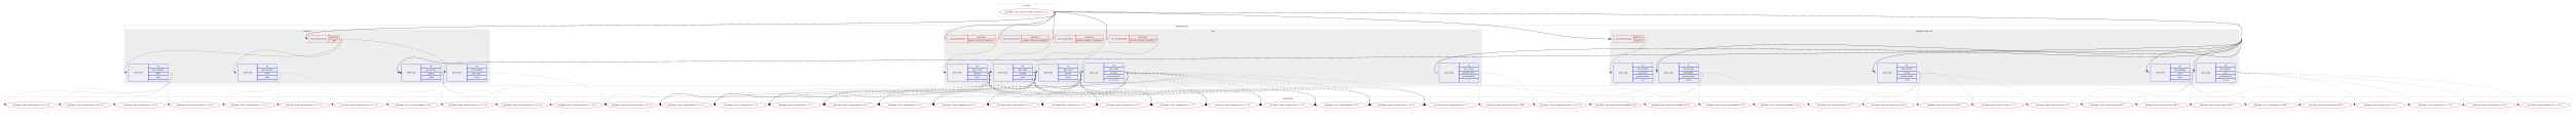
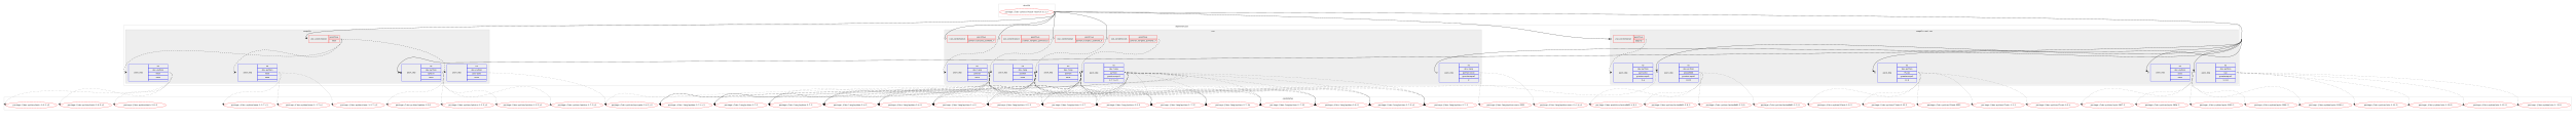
  digraph {
    compound=true
    concentrate=true
    fontname="JetBrains Mono"
    fontsize=10
    newrank=true
    rankdir=TB
    ranksep=1.5
    node [color=red fontname="JetBrains Mono" fontsize=10]
    edge [arrowhead=vee fontname="JetBrains Mono" headport=w style=dotted tailport=e weight=100]
    n1 [label="portage://dev-python/flask-restful-0.3.7" width=4]
    n2 [color=blue label=<<TABLE BORDER="0" CELLBORDER="1" CELLSPACING="0" CELLPADDING="4" WIDTH="220"><TR><TD ROWSPAN="6" CELLPADDING="30">pack_dep</TD></TR><TR><TD WIDTH="110">no</TD></TR><TR><TD>dev-python</TD></TR><TR><TD>mock</TD></TR><TR><TD>none</TD></TR><TR><TD></TD></TR></TABLE>> shape=none]
    n3 [color=blue label=<<TABLE BORDER="0" CELLBORDER="1" CELLSPACING="0" CELLPADDING="4" WIDTH="220"><TR><TD ROWSPAN="6" CELLPADDING="30">pack_dep</TD></TR><TR><TD WIDTH="110">no</TD></TR><TR><TD>dev-python</TD></TR><TR><TD>pycrypto</TD></TR><TR><TD>none</TD></TR><TR><TD></TD></TR></TABLE>> shape=none]
    n4 [color=blue label=<<TABLE BORDER="0" CELLBORDER="1" CELLSPACING="0" CELLPADDING="4" WIDTH="220"><TR><TD ROWSPAN="6" CELLPADDING="30">pack_dep</TD></TR><TR><TD WIDTH="110">no</TD></TR><TR><TD>dev-python</TD></TR><TR><TD>nose</TD></TR><TR><TD>none</TD></TR><TR><TD></TD></TR></TABLE>> shape=none]
    n5 [label=<<TABLE BORDER="0" CELLBORDER="1" CELLSPACING="0" CELLPADDING="4"><TR><TD ROWSPAN="3" CELLPADDING="10">use_conditional</TD></TR><TR><TD>positive</TD></TR><TR><TD>test</TD></TR></TABLE>> shape=none]
    n6 [color=blue label=<<TABLE BORDER="0" CELLBORDER="1" CELLSPACING="0" CELLPADDING="4" WIDTH="220"><TR><TD ROWSPAN="6" CELLPADDING="30">pack_dep</TD></TR><TR><TD WIDTH="110">no</TD></TR><TR><TD>dev-python</TD></TR><TR><TD>sphinx</TD></TR><TR><TD>none</TD></TR><TR><TD></TD></TR></TABLE>> shape=none]
    n7 [color=blue label=<<TABLE BORDER="0" CELLBORDER="1" CELLSPACING="0" CELLPADDING="4" WIDTH="220"><TR><TD ROWSPAN="6" CELLPADDING="30">pack_dep</TD></TR><TR><TD WIDTH="110">no</TD></TR><TR><TD>dev-python</TD></TR><TR><TD>pycrypto</TD></TR><TR><TD>greaterequal</TD></TR><TR><TD>2.6</TD></TR></TABLE>> shape=none]
    n8 [label=<<TABLE BORDER="0" CELLBORDER="1" CELLSPACING="0" CELLPADDING="4"><TR><TD ROWSPAN="3" CELLPADDING="10">use_conditional</TD></TR><TR><TD>positive</TD></TR><TR><TD>paging</TD></TR></TABLE>> shape=none]
    n9 [color=blue label=<<TABLE BORDER="0" CELLBORDER="1" CELLSPACING="0" CELLPADDING="4" WIDTH="220"><TR><TD ROWSPAN="6" CELLPADDING="30">pack_dep</TD></TR><TR><TD WIDTH="110">no</TD></TR><TR><TD>dev-python</TD></TR><TR><TD>aniso8601</TD></TR><TR><TD>greaterequal</TD></TR><TR><TD>0.82</TD></TR></TABLE>> shape=none]
    n10 [color=blue label=<<TABLE BORDER="0" CELLBORDER="1" CELLSPACING="0" CELLPADDING="4" WIDTH="220"><TR><TD ROWSPAN="6" CELLPADDING="30">pack_dep</TD></TR><TR><TD WIDTH="110">no</TD></TR><TR><TD>dev-python</TD></TR><TR><TD>flask</TD></TR><TR><TD>greaterequal</TD></TR><TR><TD>0.8</TD></TR></TABLE>> shape=none]
    n11 [color=blue label=<<TABLE BORDER="0" CELLBORDER="1" CELLSPACING="0" CELLPADDING="4" WIDTH="220"><TR><TD ROWSPAN="6" CELLPADDING="30">pack_dep</TD></TR><TR><TD WIDTH="110">no</TD></TR><TR><TD>dev-python</TD></TR><TR><TD>pytz</TD></TR><TR><TD>none</TD></TR><TR><TD></TD></TR></TABLE>> shape=none]
    n12 [color=blue label=<<TABLE BORDER="0" CELLBORDER="1" CELLSPACING="0" CELLPADDING="4" WIDTH="220"><TR><TD ROWSPAN="6" CELLPADDING="30">pack_dep</TD></TR><TR><TD WIDTH="110">no</TD></TR><TR><TD>dev-python</TD></TR><TR><TD>six</TD></TR><TR><TD>greaterequal</TD></TR><TR><TD>1.3.0</TD></TR></TABLE>> shape=none]
    n13 [color=blue label=<<TABLE BORDER="0" CELLBORDER="1" CELLSPACING="0" CELLPADDING="4" WIDTH="220"><TR><TD ROWSPAN="6" CELLPADDING="30">pack_dep</TD></TR><TR><TD WIDTH="110">no</TD></TR><TR><TD>dev-lang</TD></TR><TR><TD>python</TD></TR><TR><TD>greaterequal</TD></TR><TR><TD>2.7.5-r2</TD></TR></TABLE>> shape=none]
    n14 [label=<<TABLE BORDER="0" CELLBORDER="1" CELLSPACING="0" CELLPADDING="4"><TR><TD ROWSPAN="3" CELLPADDING="10">use_conditional</TD></TR><TR><TD>positive</TD></TR><TR><TD>python_targets_python2_7</TD></TR></TABLE>> shape=none]
    n15 [color=blue label=<<TABLE BORDER="0" CELLBORDER="1" CELLSPACING="0" CELLPADDING="4" WIDTH="220"><TR><TD ROWSPAN="6" CELLPADDING="30">pack_dep</TD></TR><TR><TD WIDTH="110">no</TD></TR><TR><TD>dev-lang</TD></TR><TR><TD>python</TD></TR><TR><TD>none</TD></TR><TR><TD></TD></TR></TABLE>> shape=none]
    n16 [label=<<TABLE BORDER="0" CELLBORDER="1" CELLSPACING="0" CELLPADDING="4"><TR><TD ROWSPAN="3" CELLPADDING="10">use_conditional</TD></TR><TR><TD>positive</TD></TR><TR><TD>python_targets_python3_5</TD></TR></TABLE>> shape=none]
    n17 [color=blue label=<<TABLE BORDER="0" CELLBORDER="1" CELLSPACING="0" CELLPADDING="4" WIDTH="220"><TR><TD ROWSPAN="6" CELLPADDING="30">pack_dep</TD></TR><TR><TD WIDTH="110">no</TD></TR><TR><TD>dev-lang</TD></TR><TR><TD>python</TD></TR><TR><TD>none</TD></TR><TR><TD></TD></TR></TABLE>> shape=none]
    n18 [label=<<TABLE BORDER="0" CELLBORDER="1" CELLSPACING="0" CELLPADDING="4"><TR><TD ROWSPAN="3" CELLPADDING="10">use_conditional</TD></TR><TR><TD>positive</TD></TR><TR><TD>python_targets_python3_6</TD></TR></TABLE>> shape=none]
    n19 [color=blue label=<<TABLE BORDER="0" CELLBORDER="1" CELLSPACING="0" CELLPADDING="4" WIDTH="220"><TR><TD ROWSPAN="6" CELLPADDING="30">pack_dep</TD></TR><TR><TD WIDTH="110">no</TD></TR><TR><TD>dev-lang</TD></TR><TR><TD>python</TD></TR><TR><TD>none</TD></TR><TR><TD></TD></TR></TABLE>> shape=none]
    n20 [label=<<TABLE BORDER="0" CELLBORDER="1" CELLSPACING="0" CELLPADDING="4"><TR><TD ROWSPAN="3" CELLPADDING="10">use_conditional</TD></TR><TR><TD>positive</TD></TR><TR><TD>python_targets_python3_7</TD></TR></TABLE>> shape=none]
    n21 [color=blue label=<<TABLE BORDER="0" CELLBORDER="1" CELLSPACING="0" CELLPADDING="4" WIDTH="220"><TR><TD ROWSPAN="6" CELLPADDING="30">pack_dep</TD></TR><TR><TD WIDTH="110">no</TD></TR><TR><TD>dev-lang</TD></TR><TR><TD>python-exec</TD></TR><TR><TD>greaterequal</TD></TR><TR><TD>2</TD></TR></TABLE>> shape=none]
    n22 [label="portage://dev-python/mock-1.0.1-r2" width=4]
-   n23 [label="portage://dev-python/mock-1.3.0-r2" width=4]
    n24 [label="portage://dev-python/mock-3.0.0" width=4]
    n25 [label="portage://dev-python/mock-3.0.5-r1" width=4]
    n26 [label="portage://dev-python/nose-1.3.7-r1" width=4]
    n27 [label="portage://dev-python/nose-1.3.7-r3" width=4]
    n28 [label="portage://dev-python/nose-1.3.7-r4" width=4]
    n29 [label="portage://dev-python/pycrypto-2.6.1-r2" width=4]
    n30 [label="portage://dev-python/sphinx-1.2.2-r1" width=4]
    n31 [label="portage://dev-python/sphinx-1.2.3-r1" width=4]
    n32 [label="portage://dev-python/sphinx-1.7.5-r1" width=4]
    n33 [label="portage://dev-python/sphinx-2.0.1" width=4]
    n34 [label="portage://dev-python/aniso8601-1.3.0" width=4]
    n35 [label="portage://dev-python/aniso8601-3.0.0" width=4]
    n36 [label="portage://dev-python/aniso8601-3.0.2" width=4]
    n37 [label="portage://dev-positive/aniso8601-4.0.1" width=4]
    n38 [label="portage://dev-python/flask-0.12.2" width=4]
    n39 [label="portage://dev-python/flask-1.0.2" width=4]
    n40 [label="portage://dev-python/flask-1.0.4" width=4]
    n41 [label="portage://dev-python/flask-1.1.1" width=4]
    n42 [label="portage://dev-python/flask-9999" width=4]
    n43 [label="portage://dev-python/pytz-2016.3" width=4]
    n44 [label="portage://dev-python/pytz-2017.2" width=4]
    n45 [label="portage://dev-python/pytz-2018.4" width=4]
    n46 [label="portage://dev-python/pytz-2018.9" width=4]
    n47 [label="portage://dev-python/pytz-2019.3" width=4]
    n48 [label="portage://dev-python/six-1.10.0" width=4]
    n49 [label="portage://dev-python/six-1.11.0" width=4]
    n50 [label="portage://dev-python/six-1.12.0" width=4]
    n51 [label="portage://dev-python/six-1.13.0" width=4]
    n52 [label="portage://dev-lang/python-2.7.15" width=4]
    n53 [label="portage://dev-lang/python-2.7.16" width=4]
    n54 [label="portage://dev-lang/python-2.7.17" width=4]
    n55 [label="portage://dev-lang/python-3.5.5" width=4]
    n56 [label="portage://dev-lang/python-3.5.7" width=4]
    n57 [label="portage://dev-lang/python-3.5.9" width=4]
    n58 [label="portage://dev-lang/python-3.6.5" width=4]
    n59 [label="portage://dev-lang/python-3.6.8" width=4]
    n60 [label="portage://dev-lang/python-3.6.9" width=4]
    n61 [label="portage://dev-lang/python-3.7.2" width=4]
    n62 [label="portage://dev-lang/python-3.7.3" width=4]
    n63 [label="portage://dev-lang/python-3.7.4-r1" width=4]
    n64 [label="portage://dev-lang/python-3.7.5" width=4]
    n65 [label="portage://dev-lang/python-3.7.5-r1" width=4]
    n66 [label="portage://dev-lang/python-3.8.0" width=4]
    n67 [label="portage://dev-lang/python-exec-2.4.6-r1" width=4]
    n68 [label="portage://dev-lang/python-exec-9999" width=4]
    subgraph cluster_1 {
      color=gray
      label=<<i>ebuild</i>>
      rank=same
      n1
    }
    subgraph cluster_2 {
      color=gray
      label=<<i>dependencies</i>>
      subgraph cluster_3 {
        color=gray
        fillcolor="#eeeeee"
        label=<<i>compile</i>>
        style=filled
        subgraph sub_4 {
          color=gray
          fillcolor="#eeeeee"
          label=<<i>compile</i>>
          style=filled
          n5
          subgraph sub_5 {
            color=gray
            fillcolor="#eeeeee"
            label=<<i>compile</i>>
            style=filled
            n2
          }
          subgraph sub_6 {
            color=gray
            fillcolor="#eeeeee"
            label=<<i>compile</i>>
            style=filled
            n3
          }
          subgraph sub_7 {
            color=gray
            fillcolor="#eeeeee"
            label=<<i>compile</i>>
            style=filled
            n4
          }
        }
        subgraph sub_8 {
          color=gray
          fillcolor="#eeeeee"
          label=<<i>compile</i>>
          style=filled
          n6
        }
      }
      subgraph cluster_9 {
        color=gray
        fillcolor="#eeeeee"
        label=<<i>compile and run</i>>
        style=filled
        subgraph sub_10 {
          color=gray
          fillcolor="#eeeeee"
          label=<<i>compile and run</i>>
          style=filled
          n8
          subgraph sub_11 {
            color=gray
            fillcolor="#eeeeee"
            label=<<i>compile and run</i>>
            style=filled
            n7
          }
        }
        subgraph sub_12 {
          color=gray
          fillcolor="#eeeeee"
          label=<<i>compile and run</i>>
          style=filled
          n9
        }
        subgraph sub_13 {
          color=gray
          fillcolor="#eeeeee"
          label=<<i>compile and run</i>>
          style=filled
          n10
        }
        subgraph sub_14 {
          color=gray
          fillcolor="#eeeeee"
          label=<<i>compile and run</i>>
          style=filled
          n11
        }
        subgraph sub_15 {
          color=gray
          fillcolor="#eeeeee"
          label=<<i>compile and run</i>>
          style=filled
          n12
        }
      }
      subgraph cluster_16 {
        color=gray
        fillcolor="#eeeeee"
        label=<<i>run</i>>
        style=filled
        subgraph sub_17 {
          color=gray
          fillcolor="#eeeeee"
          label=<<i>run</i>>
          style=filled
          n14
          subgraph sub_18 {
            color=gray
            fillcolor="#eeeeee"
            label=<<i>run</i>>
            style=filled
            n13
          }
        }
        subgraph sub_19 {
          color=gray
          fillcolor="#eeeeee"
          label=<<i>run</i>>
          style=filled
          n16
          subgraph sub_20 {
            color=gray
            fillcolor="#eeeeee"
            label=<<i>run</i>>
            style=filled
            n15
          }
        }
        subgraph sub_21 {
          color=gray
          fillcolor="#eeeeee"
          label=<<i>run</i>>
          style=filled
          n18
          subgraph sub_22 {
            color=gray
            fillcolor="#eeeeee"
            label=<<i>run</i>>
            style=filled
            n17
          }
        }
        subgraph sub_23 {
          color=gray
          fillcolor="#eeeeee"
          label=<<i>run</i>>
          style=filled
          n20
          subgraph sub_24 {
            color=gray
            fillcolor="#eeeeee"
            label=<<i>run</i>>
            style=filled
            n19
          }
        }
        subgraph sub_25 {
          color=gray
          fillcolor="#eeeeee"
          label=<<i>run</i>>
          style=filled
          n21
        }
      }
    }
    subgraph cluster_26 {
      color=gray
      label=<<i>candidates</i>>
      rank=same
      subgraph sub_27 {
        color=black
        label=<<i>candidates</i>>
        nodesep=1
        rank=same
        n22
-       n23
        n24
        n25
      }
      subgraph sub_28 {
        color=black
        label=<<i>candidates</i>>
        nodesep=1
        rank=same
        n26
        n27
        n28
      }
      subgraph sub_29 {
        color=black
        label=<<i>candidates</i>>
        nodesep=1
        rank=same
        n29
      }
      subgraph sub_30 {
        color=black
        label=<<i>candidates</i>>
        nodesep=1
        rank=same
        n30
        n31
        n32
        n33
      }
      subgraph sub_31 {
        color=black
        label=<<i>candidates</i>>
        nodesep=1
        rank=same
        n29
      }
      subgraph sub_32 {
        color=black
        label=<<i>candidates</i>>
        nodesep=1
        rank=same
        n34
        n35
        n36
        n37
      }
      subgraph sub_33 {
        color=black
        label=<<i>candidates</i>>
        nodesep=1
        rank=same
        n38
        n39
        n40
        n41
        n42
      }
      subgraph sub_34 {
        color=black
        label=<<i>candidates</i>>
        nodesep=1
        rank=same
        n43
        n44
        n45
        n46
        n47
      }
      subgraph sub_35 {
        color=black
        label=<<i>candidates</i>>
        nodesep=1
        rank=same
        n48
        n49
        n50
        n51
      }
      subgraph sub_36 {
        color=black
        label=<<i>candidates</i>>
        nodesep=1
        rank=same
        n52
        n53
        n54
        n55
        n56
        n57
        n58
        n59
        n60
        n61
        n62
        n63
        n64
        n65
        n66
      }
      subgraph sub_37 {
        color=black
        label=<<i>candidates</i>>
        nodesep=1
        rank=same
        n52
        n53
        n54
        n55
        n56
        n57
        n58
        n59
        n60
        n61
        n62
        n63
        n64
        n65
        n66
      }
      subgraph sub_38 {
        color=black
        label=<<i>candidates</i>>
        nodesep=1
        rank=same
        n52
        n53
        n54
        n55
        n56
        n57
        n58
        n59
        n60
        n61
        n62
        n63
        n64
        n65
        n66
      }
      subgraph sub_39 {
        color=black
        label=<<i>candidates</i>>
        nodesep=1
        rank=same
        n52
        n53
        n54
        n55
        n56
        n57
        n58
        n59
        n60
        n61
        n62
        n63
        n64
        n65
        n66
      }
      subgraph sub_40 {
        color=black
        label=<<i>candidates</i>>
        nodesep=1
        rank=same
        n67
        n68
      }
    }
    n1 -> n5 [style=solid weight=20]
    n1 -> n6 [style=solid weight=20]
    n1 -> n8 [arrowhead=odotvee style=solid weight=20]
    n1 -> n9 [arrowhead=odotvee style=solid weight=20]
    n1 -> n10 [arrowhead=odotvee style=solid weight=20]
    n1 -> n11 [arrowhead=odotvee style=solid weight=20]
    n1 -> n12 [arrowhead=odotvee style=solid weight=20]
    n1 -> n14 [arrowhead=odot style=solid weight=20]
    n1 -> n16 [arrowhead=odot style=solid weight=20]
    n1 -> n18 [arrowhead=odot style=solid weight=20]
    n1 -> n20 [arrowhead=odot style=solid weight=20]
    n1 -> n21 [arrowhead=odot style=solid weight=20]
    n2 -> n22
-   n2 -> n23
    n2 -> n24
    n2 -> n25
    n3 -> n29
    n4 -> n26
    n4 -> n27
    n4 -> n28
    n5 -> n2 [style=dashed weight=20]
    n5 -> n3 [style=dashed weight=20]
    n5 -> n4 [style=dashed weight=20]
    n6 -> n30
    n6 -> n31
    n6 -> n32
    n6 -> n33
    n7 -> n29
    n8 -> n7 [style=dashed weight=20]
    n9 -> n34
    n9 -> n35
    n9 -> n36
    n9 -> n37
    n10 -> n38
    n10 -> n39
    n10 -> n40
    n10 -> n41
    n10 -> n42
    n11 -> n43
    n11 -> n44
    n11 -> n45
    n11 -> n46
    n11 -> n47
    n12 -> n48
    n12 -> n49
    n12 -> n50
    n12 -> n51
    n13 -> n52
    n13 -> n53
    n13 -> n54
    n13 -> n55
    n13 -> n56
    n13 -> n57
    n13 -> n58
    n13 -> n59
    n13 -> n60
    n13 -> n61
    n13 -> n62
    n13 -> n63
    n13 -> n64
    n13 -> n65
    n13 -> n66
    n14 -> n13 [style=dashed weight=20]
    n15 -> n52
    n15 -> n53
    n15 -> n54
    n15 -> n55
    n15 -> n56
    n15 -> n57
    n15 -> n58
    n15 -> n59
    n15 -> n60
    n15 -> n61
    n15 -> n62
    n15 -> n63
    n15 -> n64
    n15 -> n65
    n15 -> n66
    n16 -> n15 [style=dashed weight=20]
    n17 -> n52
    n17 -> n53
    n17 -> n54
    n17 -> n55
    n17 -> n56
    n17 -> n57
    n17 -> n58
    n17 -> n59
    n17 -> n60
    n17 -> n61
    n17 -> n62
    n17 -> n63
    n17 -> n64
    n17 -> n65
    n17 -> n66
    n18 -> n17 [style=dashed weight=20]
    n19 -> n52
    n19 -> n53
    n19 -> n54
    n19 -> n55
    n19 -> n56
    n19 -> n57
    n19 -> n58
    n19 -> n59
    n19 -> n60
    n19 -> n61
    n19 -> n62
    n19 -> n63
    n19 -> n64
    n19 -> n65
    n19 -> n66
    n20 -> n19 [style=dashed weight=20]
    n21 -> n67
    n21 -> n68
  }
